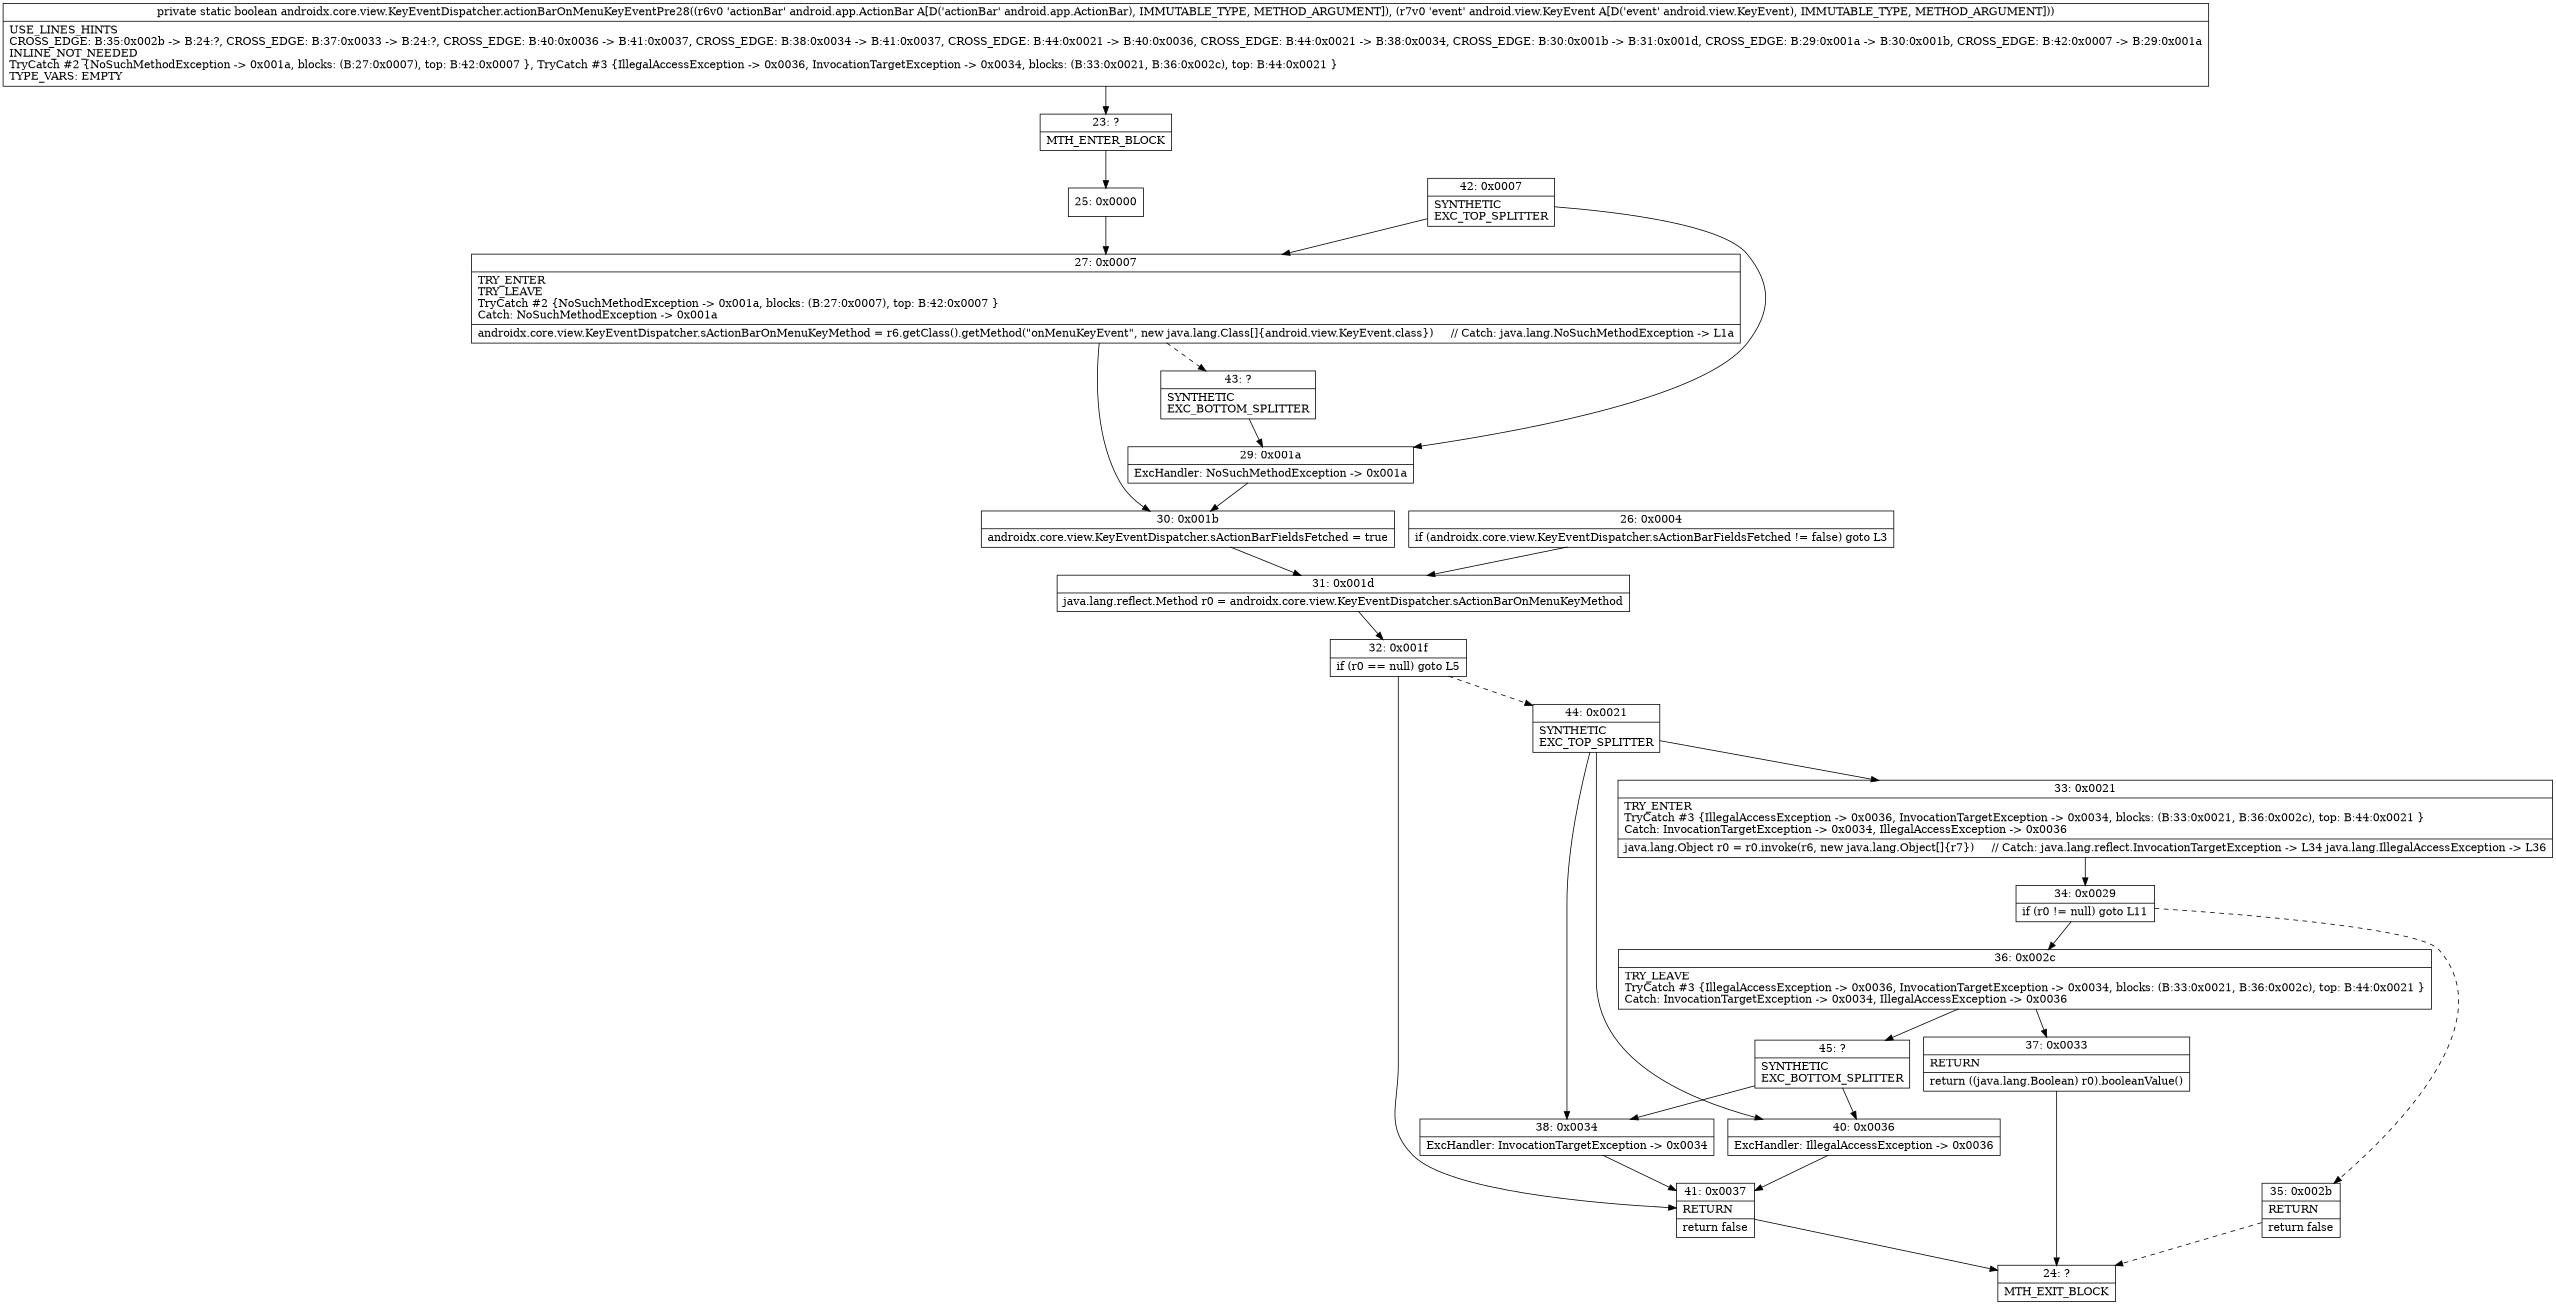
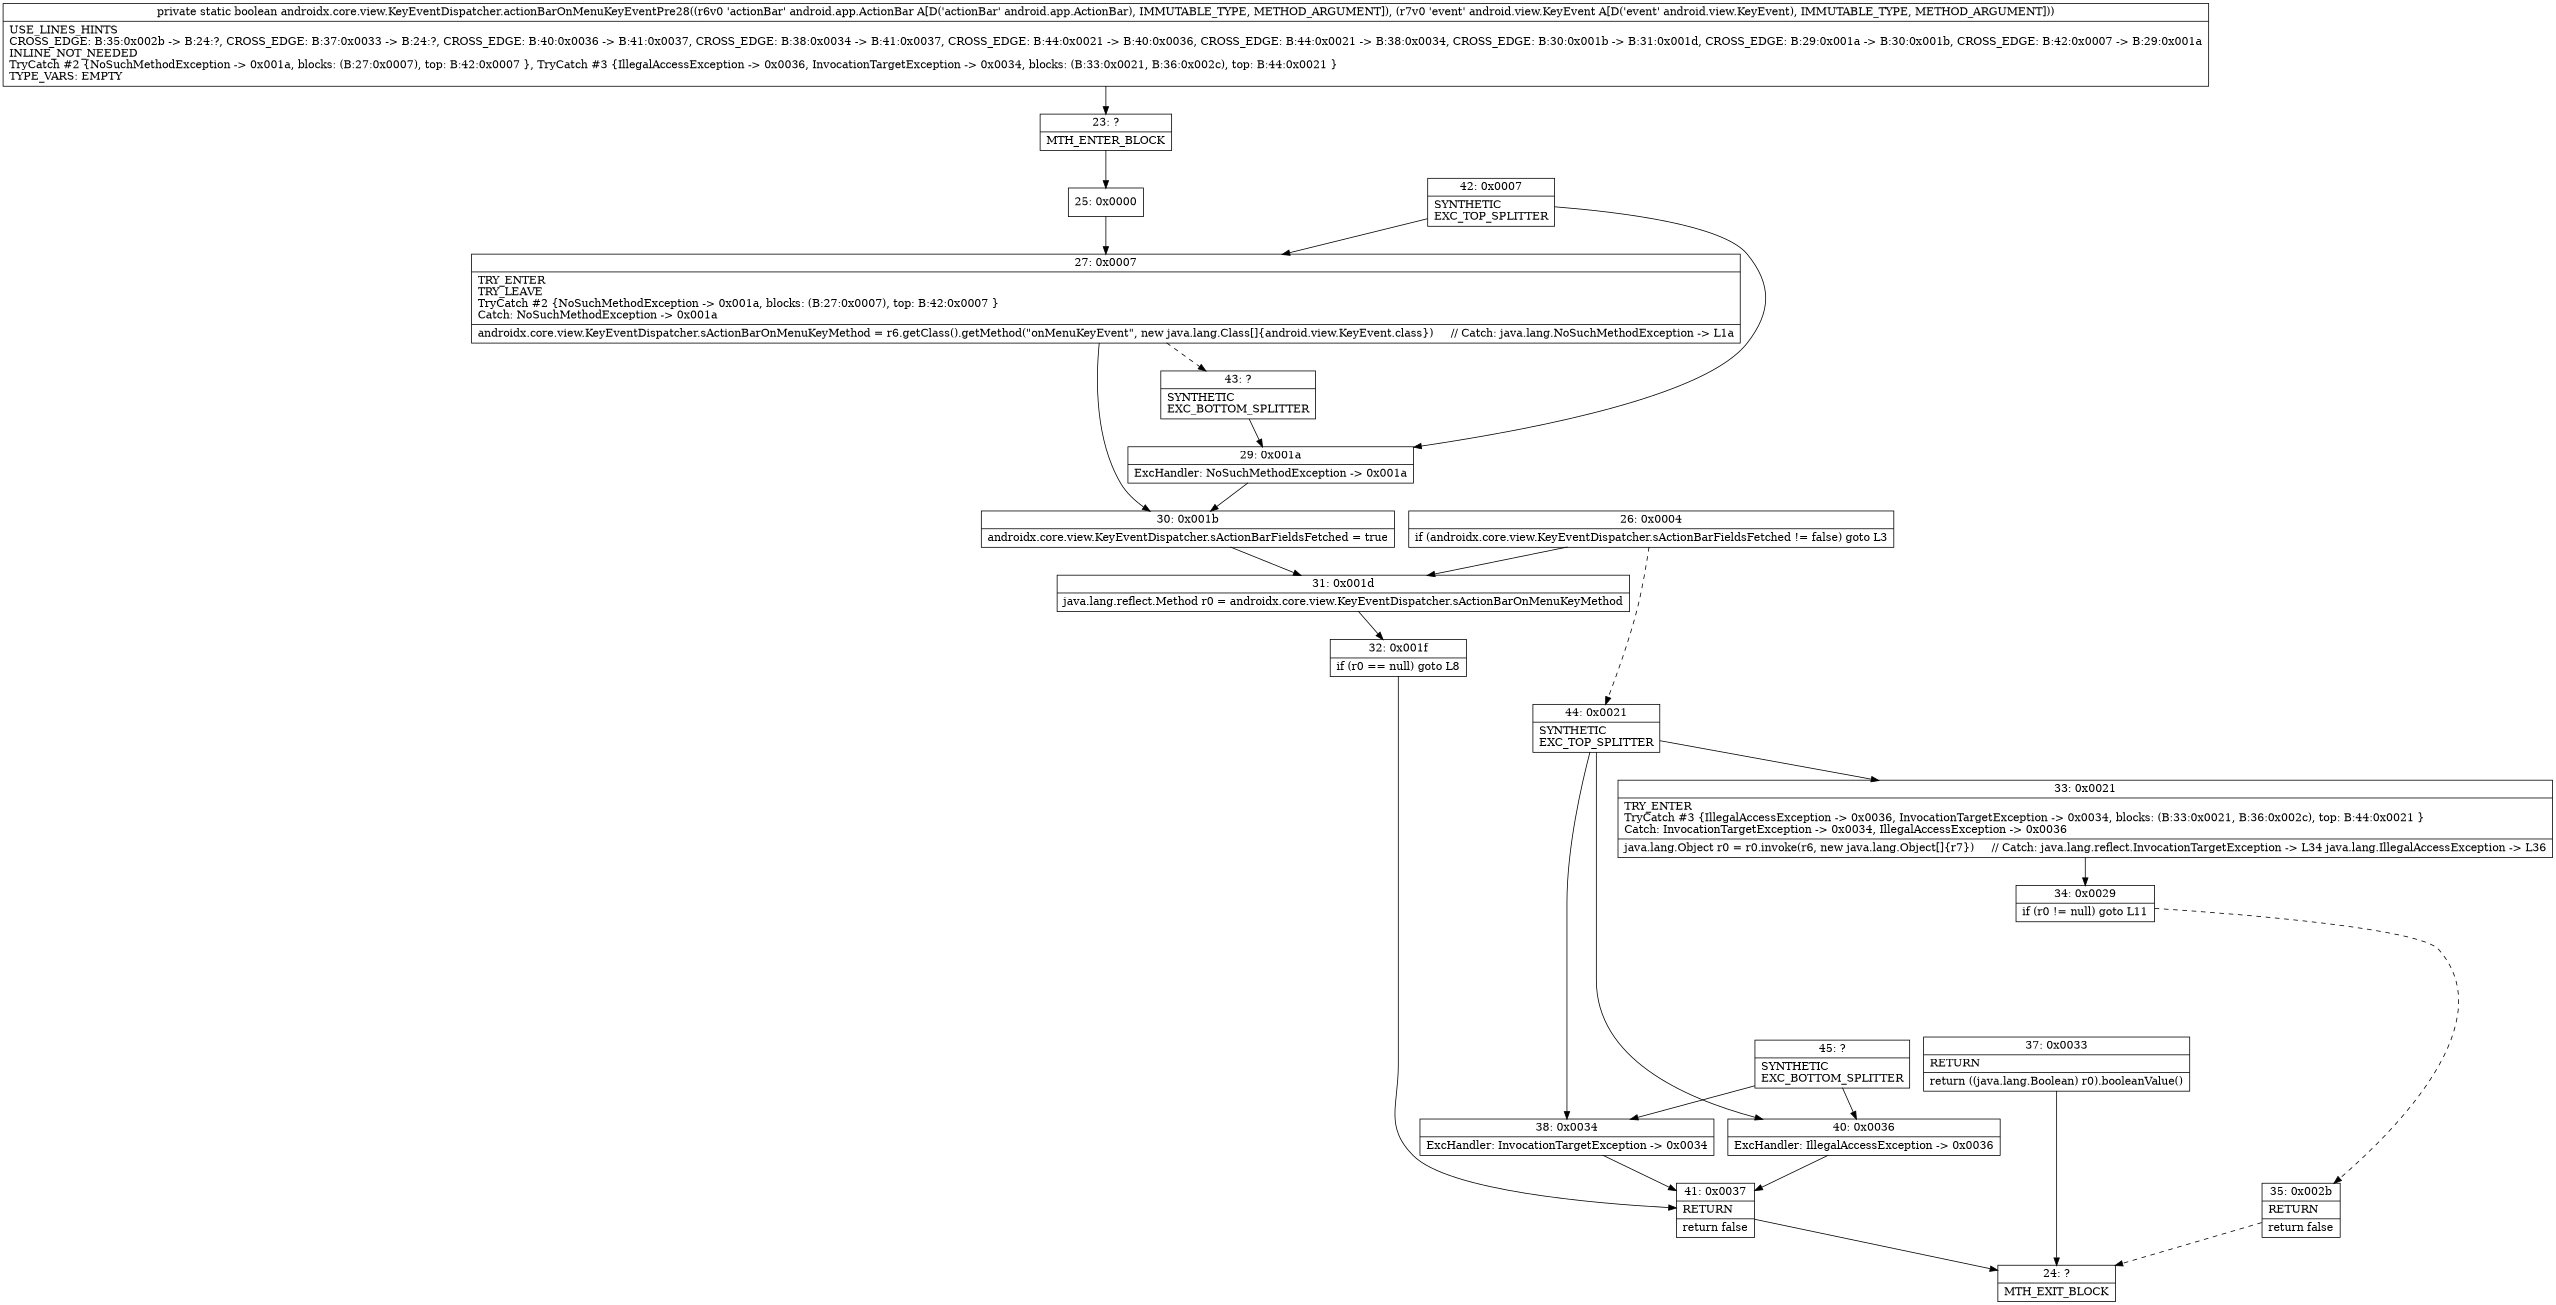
  digraph {
    node [shape=record]
    n1 [label="{23\:\ ?|MTH_ENTER_BLOCK\l}"]
    n2 [label="{25\:\ 0x0000}"]
    n3 [label="{27\:\ 0x0007|TRY_ENTER\lTRY_LEAVE\lTryCatch #2 \{NoSuchMethodException \-\> 0x001a, blocks: (B:27:0x0007), top: B:42:0x0007 \}\lCatch: NoSuchMethodException \-\> 0x001a\l|androidx.core.view.KeyEventDispatcher.sActionBarOnMenuKeyMethod = r6.getClass().getMethod(\"onMenuKeyEvent\", new java.lang.Class[]\{android.view.KeyEvent.class\})     \/\/ Catch: java.lang.NoSuchMethodException \-\> L1a\l}"]
    n4 [label="{26\:\ 0x0004|if (androidx.core.view.KeyEventDispatcher.sActionBarFieldsFetched != false) goto L3\l}"]
    n5 [label="{31\:\ 0x001d|java.lang.reflect.Method r0 = androidx.core.view.KeyEventDispatcher.sActionBarOnMenuKeyMethod\l}"]
-   n6 [label="{32\:\ 0x001f|if (r0 == null) goto L5\l}"]
+   n6 [label="{32\:\ 0x001f|if (r0 == null) goto L8\l}"]
    n7 [label="{42\:\ 0x0007|SYNTHETIC\lEXC_TOP_SPLITTER\l}"]
    n8 [label="{29\:\ 0x001a|ExcHandler: NoSuchMethodException \-\> 0x001a\l}"]
    n9 [label="{41\:\ 0x0037|RETURN\l|return false\l}"]
    n10 [label="{44\:\ 0x0021|SYNTHETIC\lEXC_TOP_SPLITTER\l}"]
    n11 [label="{24\:\ ?|MTH_EXIT_BLOCK\l}"]
    n12 [label="{33\:\ 0x0021|TRY_ENTER\lTryCatch #3 \{IllegalAccessException \-\> 0x0036, InvocationTargetException \-\> 0x0034, blocks: (B:33:0x0021, B:36:0x002c), top: B:44:0x0021 \}\lCatch: InvocationTargetException \-\> 0x0034, IllegalAccessException \-\> 0x0036\l|java.lang.Object r0 = r0.invoke(r6, new java.lang.Object[]\{r7\})     \/\/ Catch: java.lang.reflect.InvocationTargetException \-\> L34 java.lang.IllegalAccessException \-\> L36\l}"]
    n13 [label="{40\:\ 0x0036|ExcHandler: IllegalAccessException \-\> 0x0036\l}"]
    n14 [label="{38\:\ 0x0034|ExcHandler: InvocationTargetException \-\> 0x0034\l}"]
    n15 [label="{34\:\ 0x0029|if (r0 != null) goto L11\l}"]
    n16 [label="{35\:\ 0x002b|RETURN\l|return false\l}"]
-   n17 [label="{36\:\ 0x002c|TRY_LEAVE\lTryCatch #3 \{IllegalAccessException \-\> 0x0036, InvocationTargetException \-\> 0x0034, blocks: (B:33:0x0021, B:36:0x002c), top: B:44:0x0021 \}\lCatch: InvocationTargetException \-\> 0x0034, IllegalAccessException \-\> 0x0036\l}"]
    n18 [label="{37\:\ 0x0033|RETURN\l|return ((java.lang.Boolean) r0).booleanValue()\l}"]
    n19 [label="{45\:\ ?|SYNTHETIC\lEXC_BOTTOM_SPLITTER\l}"]
    n20 [label="{30\:\ 0x001b|androidx.core.view.KeyEventDispatcher.sActionBarFieldsFetched = true\l}"]
    n21 [label="{43\:\ ?|SYNTHETIC\lEXC_BOTTOM_SPLITTER\l}"]
    n22 [label="{private static boolean androidx.core.view.KeyEventDispatcher.actionBarOnMenuKeyEventPre28((r6v0 'actionBar' android.app.ActionBar A[D('actionBar' android.app.ActionBar), IMMUTABLE_TYPE, METHOD_ARGUMENT]), (r7v0 'event' android.view.KeyEvent A[D('event' android.view.KeyEvent), IMMUTABLE_TYPE, METHOD_ARGUMENT]))  | USE_LINES_HINTS\lCROSS_EDGE: B:35:0x002b \-\> B:24:?, CROSS_EDGE: B:37:0x0033 \-\> B:24:?, CROSS_EDGE: B:40:0x0036 \-\> B:41:0x0037, CROSS_EDGE: B:38:0x0034 \-\> B:41:0x0037, CROSS_EDGE: B:44:0x0021 \-\> B:40:0x0036, CROSS_EDGE: B:44:0x0021 \-\> B:38:0x0034, CROSS_EDGE: B:30:0x001b \-\> B:31:0x001d, CROSS_EDGE: B:29:0x001a \-\> B:30:0x001b, CROSS_EDGE: B:42:0x0007 \-\> B:29:0x001a\lINLINE_NOT_NEEDED\lTryCatch #2 \{NoSuchMethodException \-\> 0x001a, blocks: (B:27:0x0007), top: B:42:0x0007 \}, TryCatch #3 \{IllegalAccessException \-\> 0x0036, InvocationTargetException \-\> 0x0034, blocks: (B:33:0x0021, B:36:0x002c), top: B:44:0x0021 \}\lTYPE_VARS: EMPTY\l}"]
    n1 -> n2
    n2 -> n3
    n3 -> n20
    n3 -> n21 [style=dashed]
    n4 -> n5
    n5 -> n6
    n6 -> n9
-   n6 -> n10 [style=dashed]
+   n4 -> n10 [style=dashed]
    n7 -> n3
    n7 -> n8
    n8 -> n20
    n9 -> n11
    n10 -> n12
    n10 -> n13
    n10 -> n14
    n12 -> n15
    n13 -> n9
    n14 -> n9
    n15 -> n16 [style=dashed]
-   n15 -> n17
    n16 -> n11 [style=dashed]
-   n17 -> n18
-   n17 -> n19
    n18 -> n11
    n19 -> n13
    n19 -> n14
    n20 -> n5
    n21 -> n8
    n22 -> n1
  }
